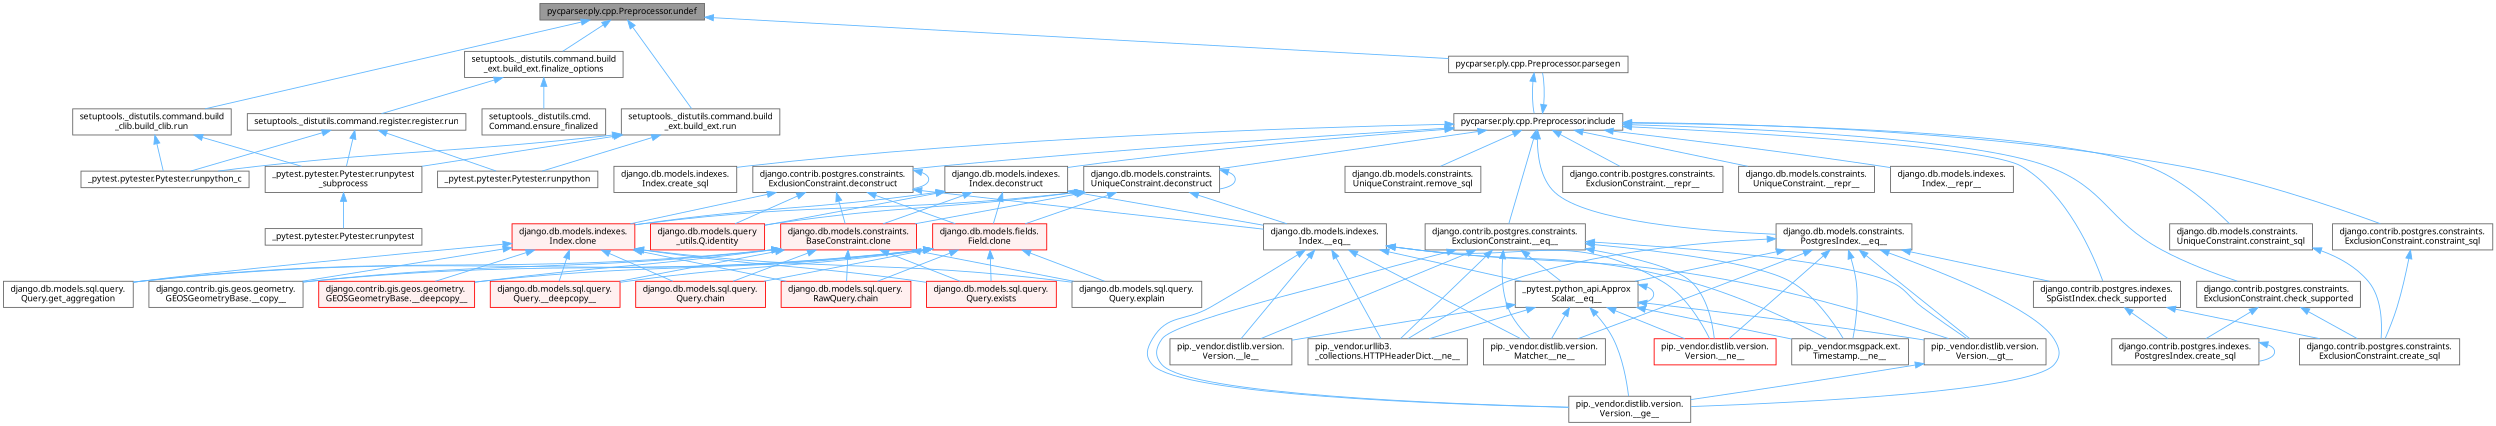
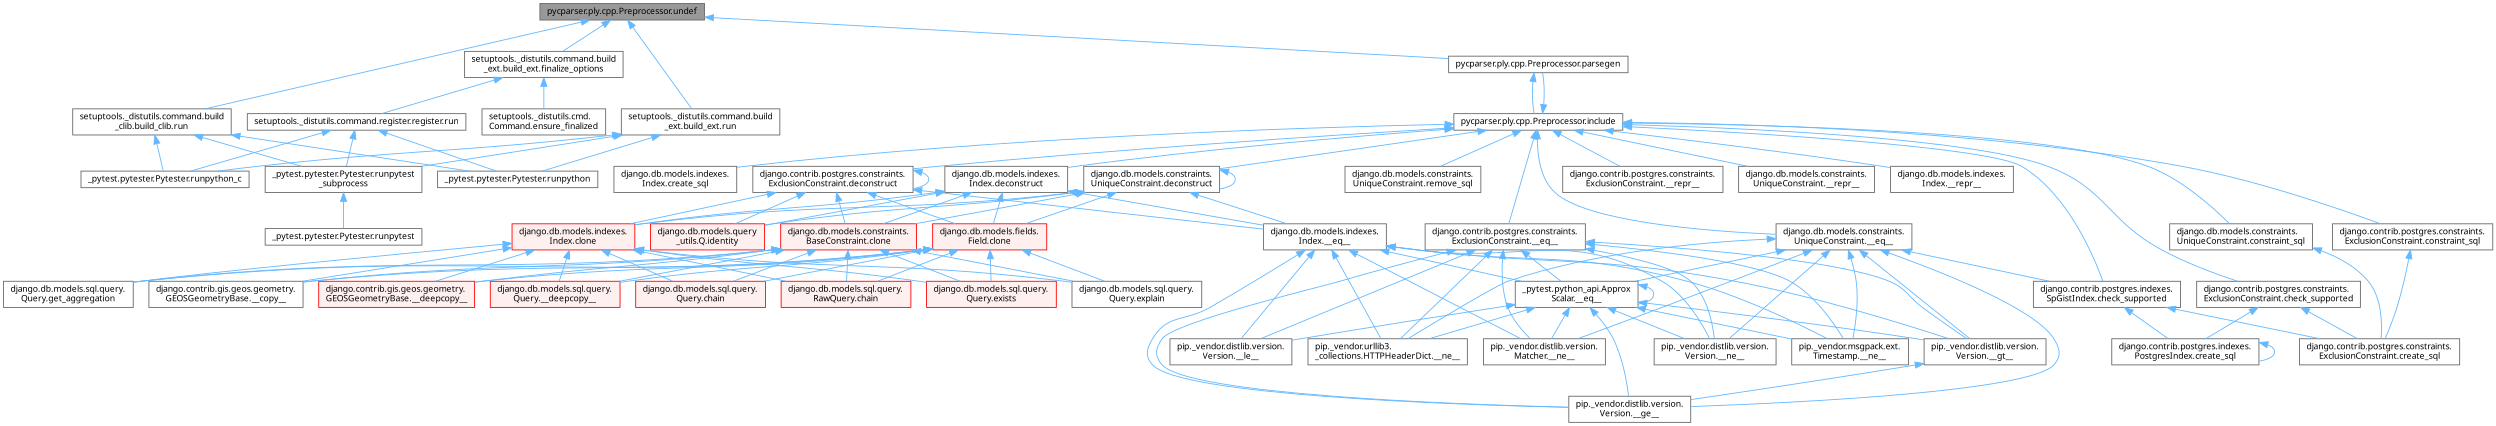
  digraph {
    fontname="Noto Sans"
    rankdir=TB
    node [color=grey40 fillcolor=white fontname="Noto Sans" fontsize=10 shape=box style=filled]
    edge [color=steelblue1 dir=back fontname="Noto Sans" fontsize=10 labelfontname=Helvetica labelfontsize=10 style=solid]
    n1 [color=gray40 fillcolor=grey60 fontcolor=black height=0.2 label="pycparser.ply.cpp.Preprocessor.undef" width=0.4]
    n2 [height=0.2 label="setuptools._distutils.command.build\l_ext.build_ext.finalize_options" width=0.4]
    n3 [height=0.2 label="pycparser.ply.cpp.Preprocessor.parsegen" width=0.4]
    n4 [height=0.2 label="setuptools._distutils.command.build\l_clib.build_clib.run" width=0.4]
    n5 [height=0.2 label="setuptools._distutils.command.build\l_ext.build_ext.run" width=0.4]
    n6 [height=0.2 label="setuptools._distutils.cmd.\lCommand.ensure_finalized" width=0.4]
    n7 [height=0.2 label="setuptools._distutils.command.register.register.run" width=0.4]
    n8 [height=0.2 label="pycparser.ply.cpp.Preprocessor.include" width=0.4]
    n9 [height=0.2 label="_pytest.pytester.Pytester.runpytest\l_subprocess" width=0.4]
    n10 [height=0.2 label="_pytest.pytester.Pytester.runpython" width=0.4]
    n11 [height=0.2 label="_pytest.pytester.Pytester.runpython_c" width=0.4]
    n12 [height=0.2 label="_pytest.pytester.Pytester.runpytest" width=0.4]
    n13 [height=0.2 label="django.contrib.postgres.constraints.\lExclusionConstraint.__eq__" width=0.4]
-   n14 [height=0.2 label="django.db.models.constraints.\lPostgresIndex.__eq__" width=0.4]
+   n14 [height=0.2 label="django.db.models.constraints.\lUniqueConstraint.__eq__" width=0.4]
    n15 [height=0.2 label="django.contrib.postgres.constraints.\lExclusionConstraint.__repr__" width=0.4]
    n16 [height=0.2 label="django.db.models.constraints.\lUniqueConstraint.__repr__" width=0.4]
    n17 [height=0.2 label="django.db.models.indexes.\lIndex.__repr__" width=0.4]
    n18 [height=0.2 label="django.contrib.postgres.constraints.\lExclusionConstraint.check_supported" width=0.4]
    n19 [height=0.2 label="django.contrib.postgres.indexes.\lSpGistIndex.check_supported" width=0.4]
    n20 [height=0.2 label="django.contrib.postgres.constraints.\lExclusionConstraint.constraint_sql" width=0.4]
    n21 [height=0.2 label="django.db.models.constraints.\lUniqueConstraint.constraint_sql" width=0.4]
    n22 [height=0.2 label="django.db.models.indexes.\lIndex.create_sql" width=0.4]
    n23 [height=0.2 label="django.contrib.postgres.constraints.\lExclusionConstraint.deconstruct" width=0.4]
    n24 [height=0.2 label="django.db.models.constraints.\lUniqueConstraint.deconstruct" width=0.4]
    n25 [height=0.2 label="django.db.models.indexes.\lIndex.deconstruct" width=0.4]
    n26 [height=0.2 label="django.db.models.constraints.\lUniqueConstraint.remove_sql" width=0.4]
    n27 [height=0.2 label="_pytest.python_api.Approx\lScalar.__eq__" width=0.4]
    n28 [height=0.2 label="pip._vendor.distlib.version.\lVersion.__ge__" width=0.4]
    n29 [height=0.2 label="pip._vendor.distlib.version.\lVersion.__gt__" width=0.4]
    n30 [height=0.2 label="pip._vendor.distlib.version.\lVersion.__le__" width=0.4]
    n31 [height=0.2 label="pip._vendor.distlib.version.\lMatcher.__ne__" width=0.4]
-   n32 [color=red height=0.2 label="pip._vendor.distlib.version.\lVersion.__ne__" width=0.4]
+   n32 [height=0.2 label="pip._vendor.distlib.version.\lVersion.__ne__" width=0.4]
    n33 [height=0.2 label="pip._vendor.msgpack.ext.\lTimestamp.__ne__" width=0.4]
    n34 [height=0.2 label="pip._vendor.urllib3.\l_collections.HTTPHeaderDict.__ne__" width=0.4]
    n35 [height=0.2 label="django.contrib.postgres.constraints.\lExclusionConstraint.create_sql" width=0.4]
    n36 [height=0.2 label="django.contrib.postgres.indexes.\lPostgresIndex.create_sql" width=0.4]
    n37 [height=0.2 label="django.db.models.indexes.\lIndex.__eq__" width=0.4]
    n38 [color=red fillcolor="#FFF0F0" height=0.2 label="django.db.models.constraints.\lBaseConstraint.clone" width=0.4]
    n39 [color=red fillcolor="#FFF0F0" height=0.2 label="django.db.models.fields.\lField.clone" width=0.4]
    n40 [color=red fillcolor="#FFF0F0" height=0.2 label="django.db.models.indexes.\lIndex.clone" width=0.4]
    n41 [color=red fillcolor="#FFF0F0" height=0.2 label="django.db.models.query\l_utils.Q.identity" width=0.4]
    n42 [height=0.2 label="django.contrib.gis.geos.geometry.\lGEOSGeometryBase.__copy__" width=0.4]
    n43 [color=red fillcolor="#FFF0F0" height=0.2 label="django.contrib.gis.geos.geometry.\lGEOSGeometryBase.__deepcopy__" width=0.4]
    n44 [color=red fillcolor="#FFF0F0" height=0.2 label="django.db.models.sql.query.\lQuery.__deepcopy__" width=0.4]
    n45 [color=red fillcolor="#FFF0F0" height=0.2 label="django.db.models.sql.query.\lQuery.chain" width=0.4]
    n46 [color=red fillcolor="#FFF0F0" height=0.2 label="django.db.models.sql.query.\lRawQuery.chain" width=0.4]
    n47 [color=red fillcolor="#FFF0F0" height=0.2 label="django.db.models.sql.query.\lQuery.exists" width=0.4]
    n48 [height=0.2 label="django.db.models.sql.query.\lQuery.explain" width=0.4]
    n49 [height=0.2 label="django.db.models.sql.query.\lQuery.get_aggregation" width=0.4]
    n1 -> n2
    n1 -> n3
    n1 -> n4
    n1 -> n5
    n2 -> n6
    n2 -> n7
    n3 -> n8
    n4 -> n9
+   n4 -> n10
    n4 -> n11
    n5 -> n9
    n5 -> n10
    n5 -> n11
    n7 -> n9
    n7 -> n10
    n7 -> n11
    n8 -> n3
    n8 -> n13
    n8 -> n14
    n8 -> n15
    n8 -> n16
    n8 -> n17
    n8 -> n18
    n8 -> n19
    n8 -> n20
    n8 -> n21
    n8 -> n22
    n8 -> n23
    n8 -> n24
    n8 -> n25
    n8 -> n26
    n9 -> n12
    n13 -> n27
    n13 -> n28
    n13 -> n29
    n13 -> n30
    n13 -> n31
    n13 -> n32
    n13 -> n33
    n13 -> n34
    n14 -> n19
    n14 -> n27
    n14 -> n28
    n14 -> n29
    n14 -> n31
    n14 -> n32
    n14 -> n33
    n14 -> n34
    n18 -> n35
    n18 -> n36
    n19 -> n35
    n19 -> n36
    n20 -> n35
    n21 -> n35
    n23 -> n23
    n23 -> n37
    n23 -> n38
    n23 -> n39
    n23 -> n40
    n23 -> n41
    n24 -> n24
    n24 -> n37
    n24 -> n38
    n24 -> n39
    n24 -> n40
    n24 -> n41
    n25 -> n37
    n25 -> n38
    n25 -> n39
    n25 -> n40
    n25 -> n41
    n27 -> n27
    n27 -> n28
    n27 -> n29
    n27 -> n30
    n27 -> n31
    n27 -> n32
    n27 -> n33
    n27 -> n34
    n29 -> n28
    n36 -> n36
    n37 -> n27
    n37 -> n28
    n37 -> n29
    n37 -> n30
    n37 -> n31
    n37 -> n32
    n37 -> n33
    n37 -> n34
    n38 -> n42
    n38 -> n43
    n38 -> n44
    n38 -> n45
    n38 -> n46
    n38 -> n47
    n38 -> n48
    n38 -> n49
    n39 -> n42
    n39 -> n43
    n39 -> n44
    n39 -> n45
    n39 -> n46
    n39 -> n47
    n39 -> n48
    n39 -> n49
    n40 -> n42
    n40 -> n43
    n40 -> n44
    n40 -> n45
    n40 -> n46
    n40 -> n47
    n40 -> n48
    n40 -> n49
  }
